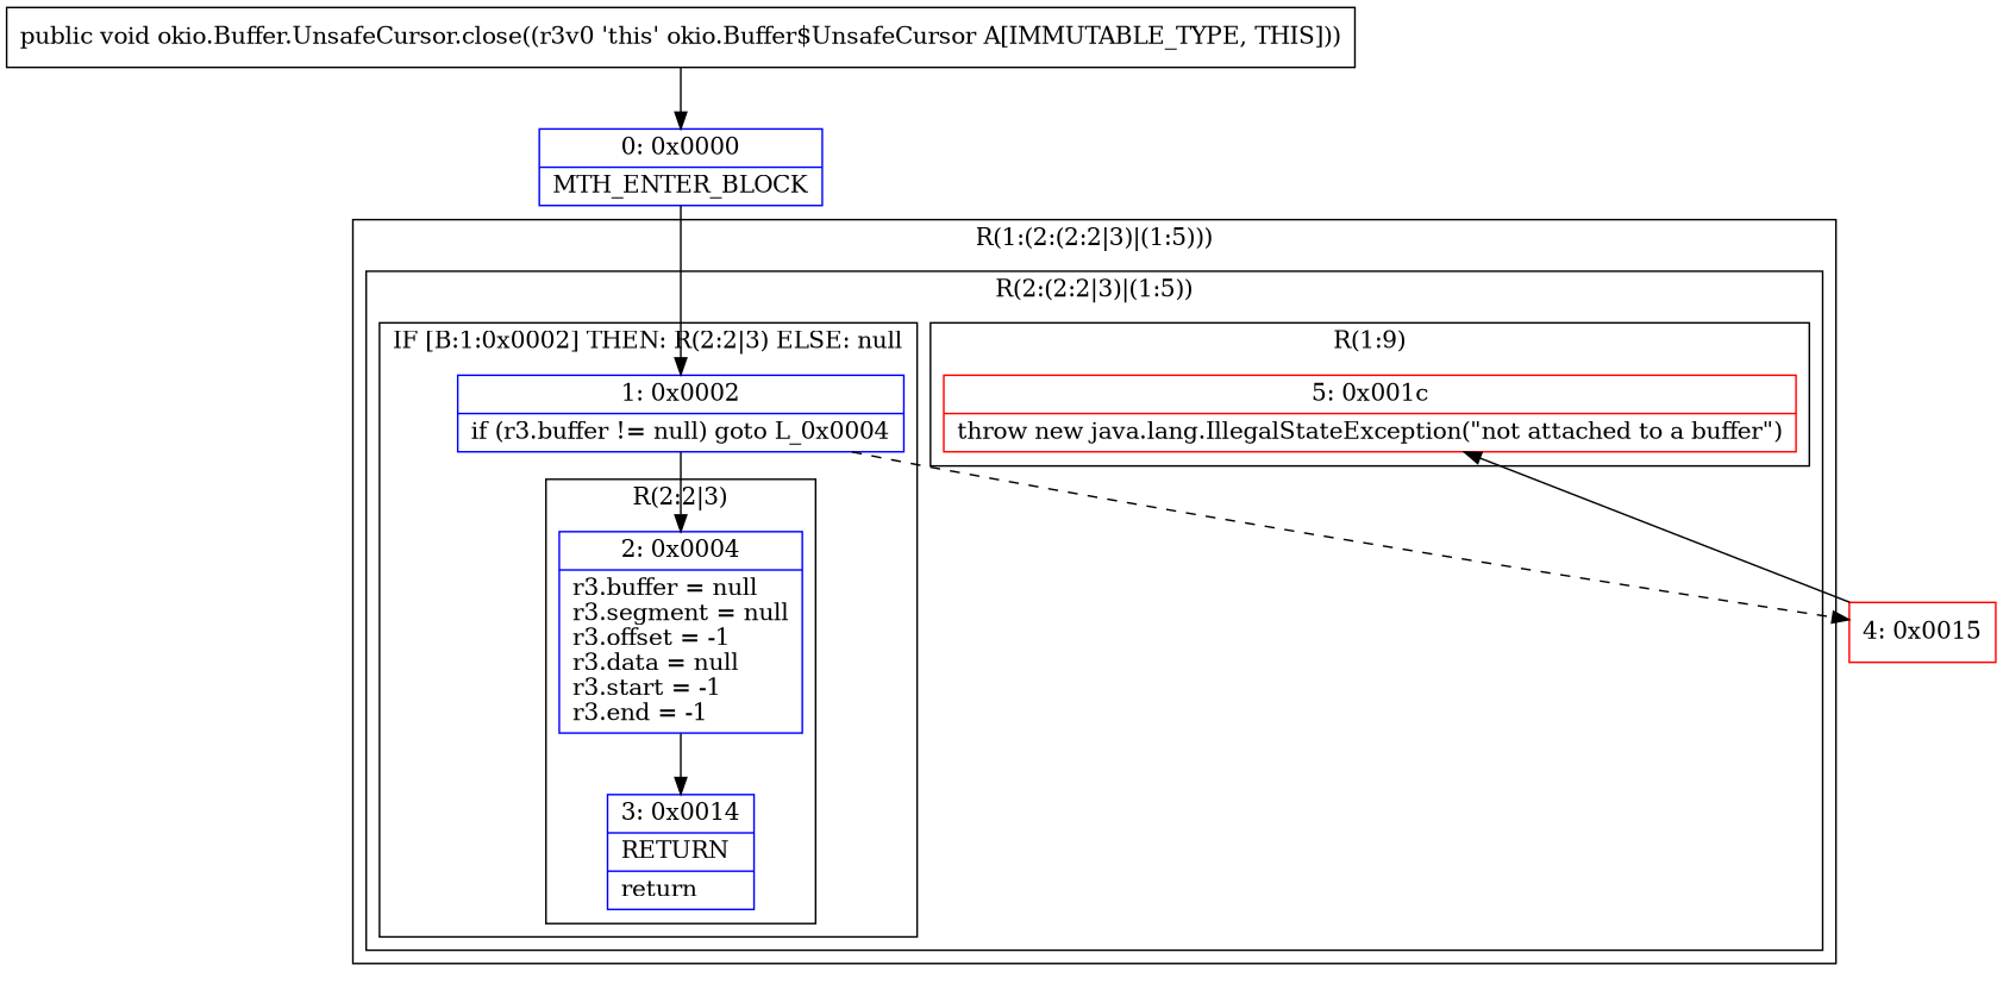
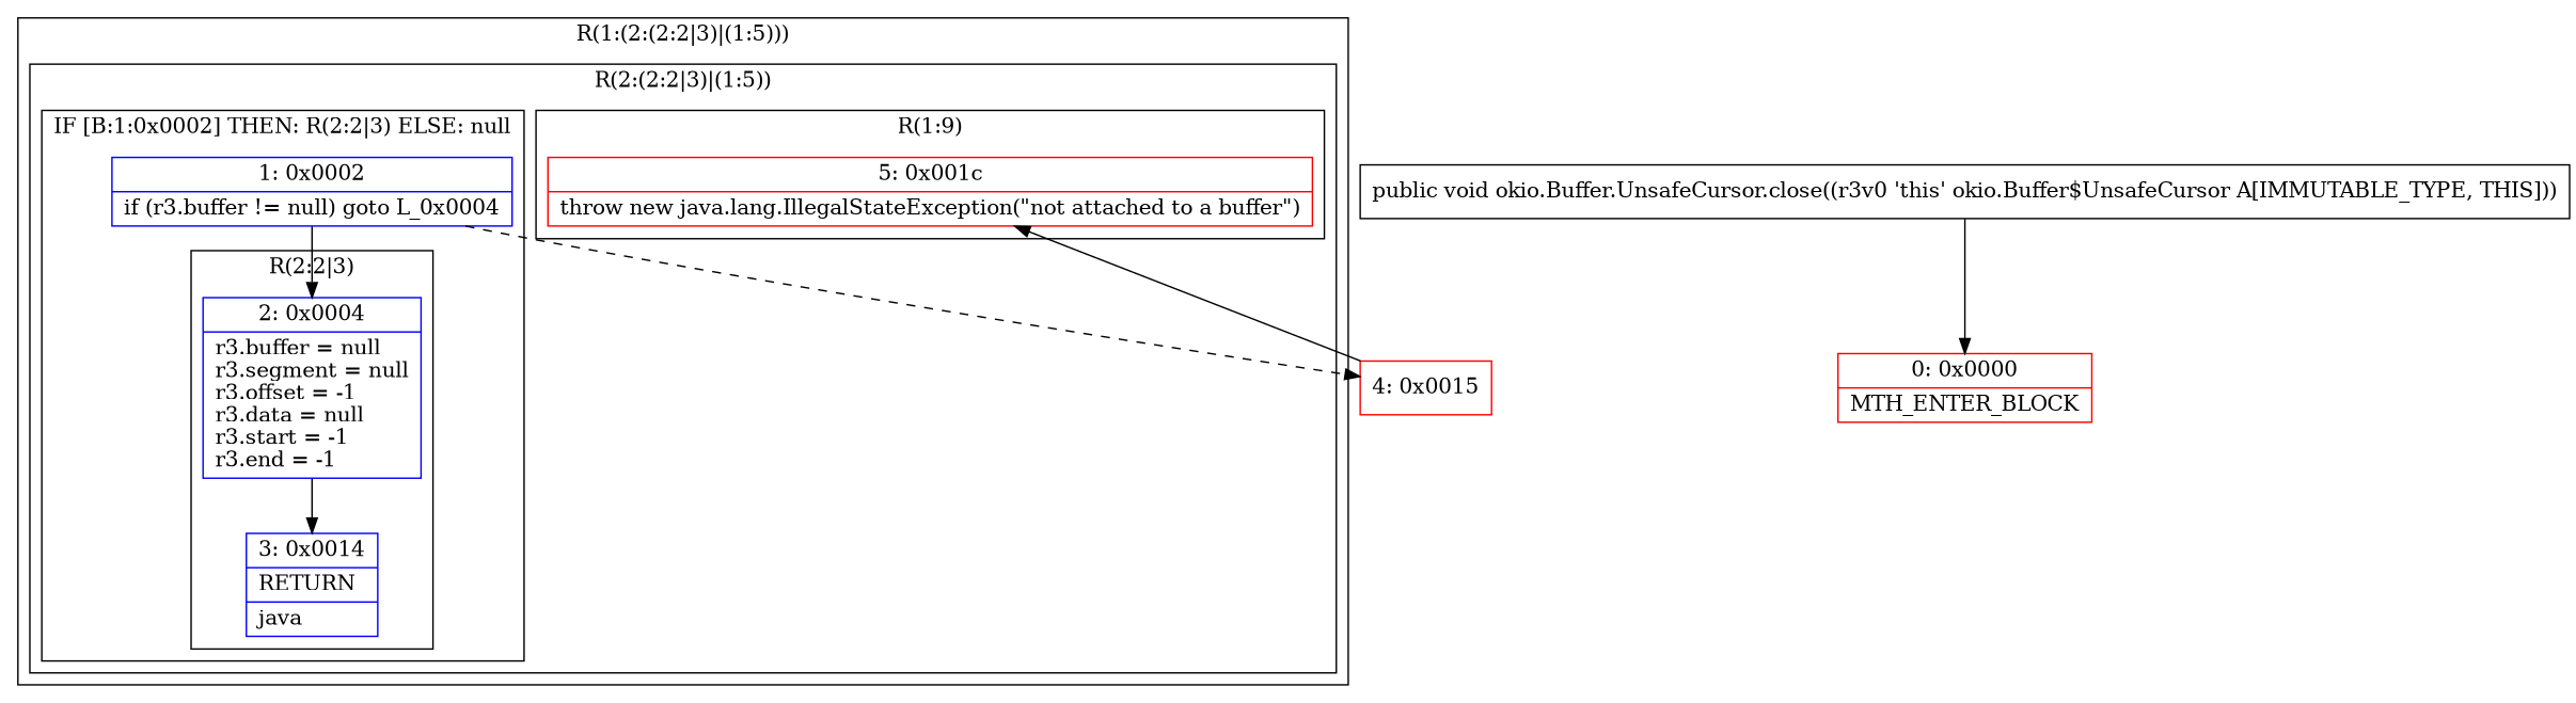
  digraph {
    node [color=blue shape=record]
    n1 [label="{2\:\ 0x0004|r3.buffer = null\lr3.segment = null\lr3.offset = \-1\lr3.data = null\lr3.start = \-1\lr3.end = \-1\l}"]
-   n2 [label="{3\:\ 0x0014|RETURN\l|return\l}"]
+   n2 [label="{3\:\ 0x0014|RETURN\l|java\l}"]
    n3 [label="{1\:\ 0x0002|if (r3.buffer != null) goto L_0x0004\l}"]
    n4 [color=red label="{5\:\ 0x001c|throw new java.lang.IllegalStateException(\"not attached to a buffer\")\l}"]
    n5 [color=red label="{4\:\ 0x0015}"]
-   n6 [label="{0\:\ 0x0000|MTH_ENTER_BLOCK\l}"]
+   n6 [color=red label="{0\:\ 0x0000|MTH_ENTER_BLOCK\l}"]
    n7 [label="{public void okio.Buffer.UnsafeCursor.close((r3v0 'this' okio.Buffer$UnsafeCursor A[IMMUTABLE_TYPE, THIS])) }" color=""]
    subgraph cluster_1 {
      label="R(1:(2:(2:2|3)|(1:5)))"
      subgraph cluster_2 {
        label="R(2:(2:2|3)|(1:5))"
        subgraph cluster_3 {
          label="IF [B:1:0x0002] THEN: R(2:2|3) ELSE: null"
          n3
          subgraph cluster_4 {
            label="R(2:2|3)"
            n1
            n2
          }
        }
        subgraph cluster_5 {
          label="R(1:9)"
          n4
        }
      }
    }
    n1 -> n2
    n3 -> n1
    n3 -> n5 [style=dashed]
    n5 -> n4
-   n6 -> n3
    n7 -> n6
  }
